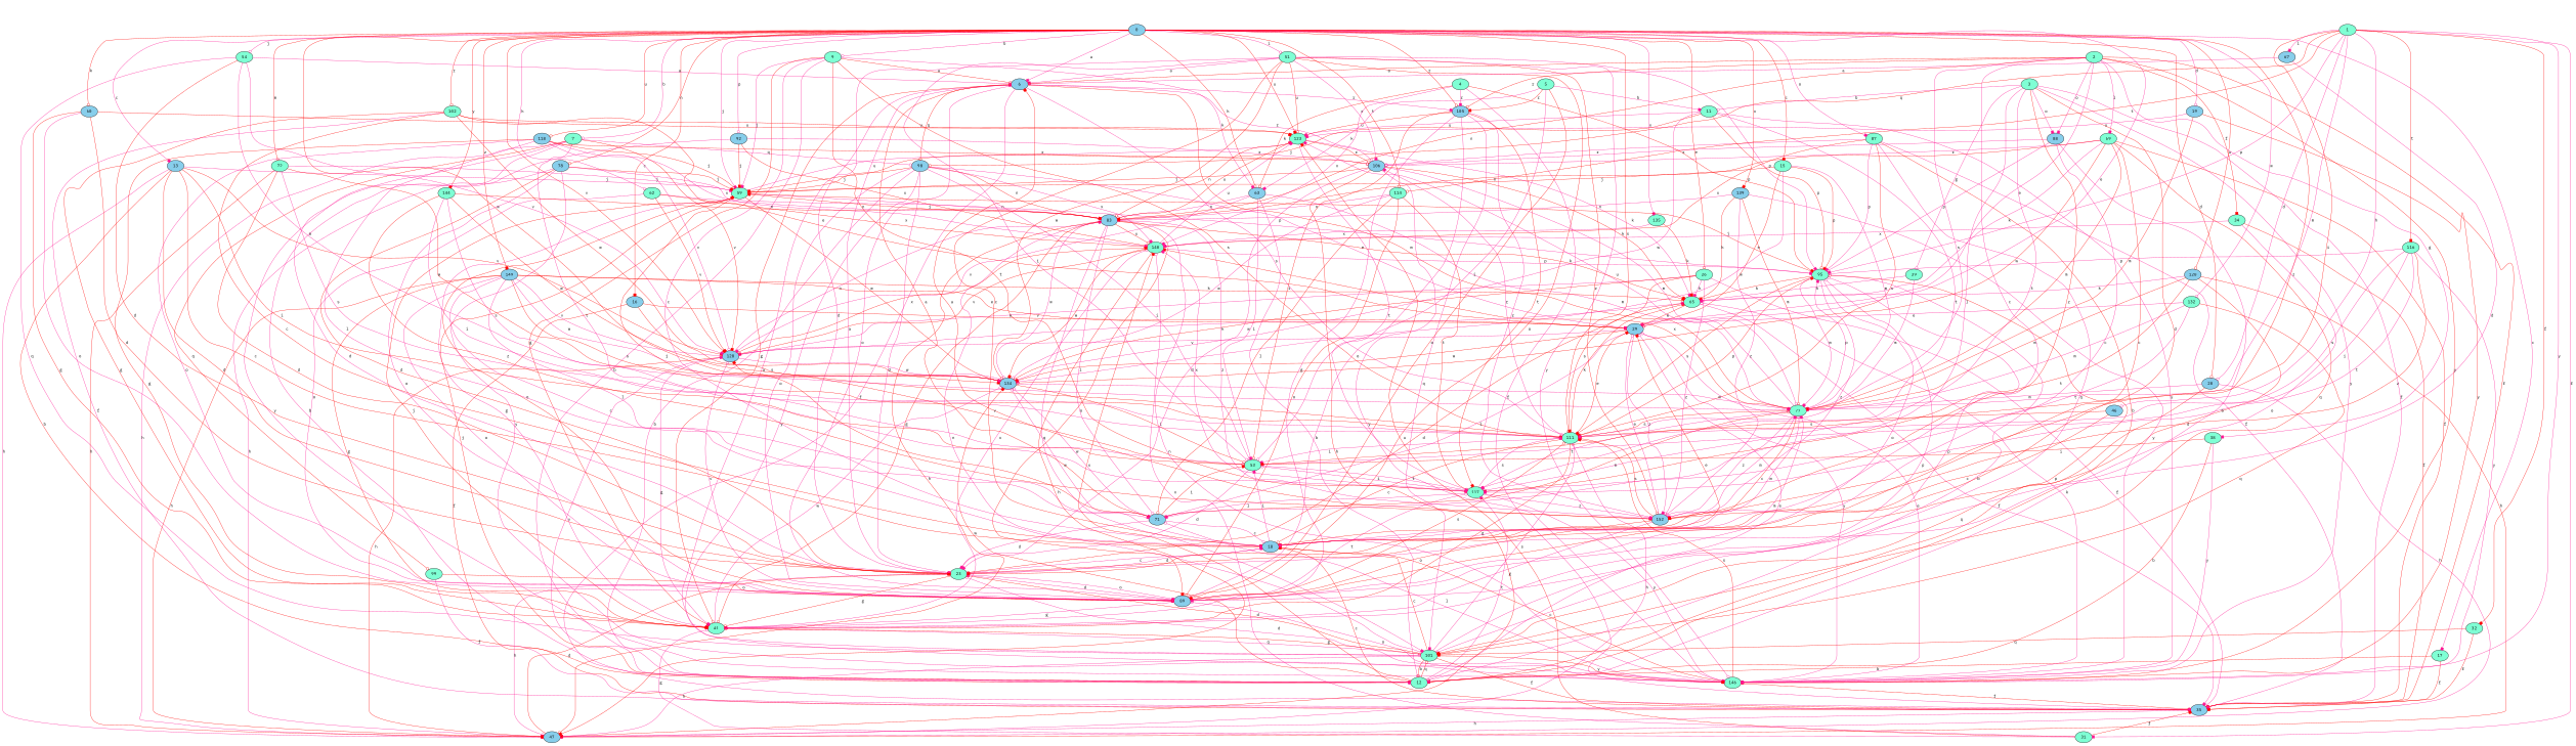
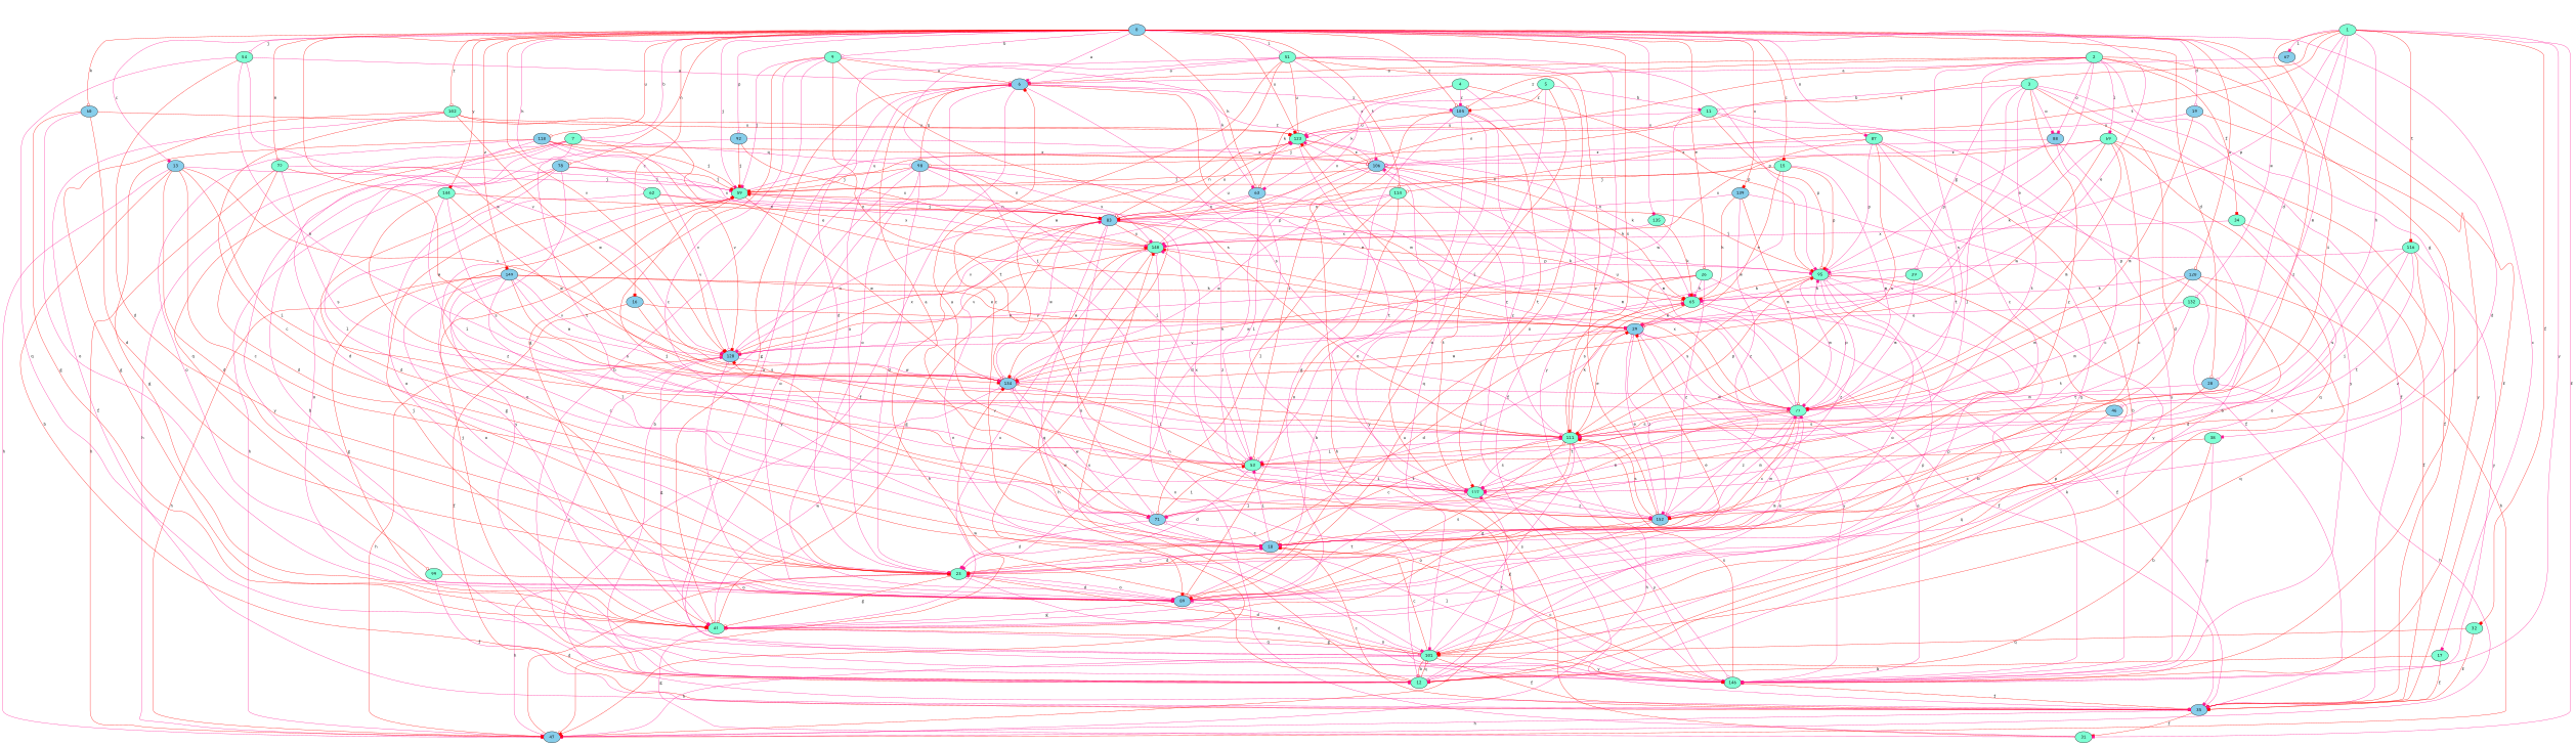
  strict digraph {
    fontname="IBM Plex Mono"
    node [fillcolor=aquamarine fontname="IBM Plex Mono" style=filled]
    edge [arrowhead=odot color=deeppink fontname="IBM Plex Mono"]
    0 [fillcolor=skyblue]
    6 [fillcolor=skyblue]
    7
    9
    13 [fillcolor=skyblue]
    15
    16 [fillcolor=skyblue]
    17
    19 [fillcolor=skyblue]
    20 [fillcolor=skyblue]
    26
    29 [fillcolor=skyblue]
    51
    54
    59
    60 [fillcolor=skyblue]
    62
    63 [fillcolor=skyblue]
    72
    78 [fillcolor=skyblue]
    87
    92 [fillcolor=skyblue]
    102
    105 [fillcolor=skyblue]
    111
    114
    118 [fillcolor=skyblue]
    120 [fillcolor=skyblue]
    123
    128 [fillcolor=skyblue]
    132
    134 [fillcolor=skyblue]
    135
    139 [fillcolor=skyblue]
    144
    149 [fillcolor=skyblue]
    152 [fillcolor=skyblue]
    77
    98 [fillcolor=skyblue]
    35 [fillcolor=skyblue]
    89 [fillcolor=skyblue]
    41
    106 [fillcolor=skyblue]
    146
    23
    117
    47 [fillcolor=skyblue]
    99
    18 [fillcolor=skyblue]
    12
    53
    95
    101
    65
    71 [fillcolor=skyblue]
    83 [fillcolor=skyblue]
    140
    1
    31
    32
    46 [fillcolor=skyblue]
    67 [fillcolor=skyblue]
    116
    2
    34
    38
    69
    88 [fillcolor=skyblue]
    3
    11
    39
    4
    5
    0 -> 6 [arrowhead=box label=a]
    0 -> 7 [label=b]
    0 -> 9 [label=b]
    0 -> 13 [arrowhead=box label=c]
    0 -> 15 [arrowhead=box color=red label=c]
    0 -> 16 [arrowhead=box color=red label=c]
    0 -> 17 [arrowhead=box label=c]
    0 -> 19 [label=d]
    0 -> 20 [color=red label=d]
    0 -> 26 [color=red label=e]
    0 -> 29 [arrowhead=box label=e]
    0 -> 51 [label=i]
    0 -> 54 [label=j]
    0 -> 59 [arrowhead=box label=j]
    0 -> 60 [color=red label=k]
    0 -> 62 [label=k]
    0 -> 63 [color=red label=k]
    0 -> 72 [color=red label=m]
    0 -> 78 [color=red label=n]
    0 -> 87 [arrowhead=box label=o]
    0 -> 92 [label=p]
    0 -> 102 [color=red label=r]
    0 -> 105 [color=red label=r]
    0 -> 111 [color=red label=s]
    0 -> 114 [color=red label=t]
    0 -> 118 [color=red label=u]
    0 -> 120 [color=red label=u]
    0 -> 123 [arrowhead=box color=red label=u]
    0 -> 128 [arrowhead=box color=red label=v]
    0 -> 132 [label=w]
    0 -> 134 [color=red label=w]
    0 -> 135 [arrowhead=box label=x]
    0 -> 139 [arrowhead=box color=red label=x]
    0 -> 144 [arrowhead=box color=red label=y]
    0 -> 149 [arrowhead=box color=red label=z]
    0 -> 152 [color=red label=z]
    6 -> 105 [arrowhead=box label=r]
    6 -> 111 [label=s]
    6 -> 77 [color=red label=m]
    6 -> 98 [color=red label=q]
    6 -> 35 [label=f]
    6 -> 89 [label=o]
    6 -> 41 [color=red label=g]
    6 -> 106 [label=r]
    7 -> 128 [arrowhead=box color=red label=v]
    7 -> 98 [label=q]
    7 -> 146 [arrowhead=box label=y]
    7 -> 23 [label=d]
    7 -> 117 [arrowhead=box label=t]
    7 -> 47 [arrowhead=box label=h]
    7 -> 99 [color=red label=q]
    9 -> 6 [color=red label=a]
    9 -> 59 [arrowhead=box label=j]
    9 -> 63 [arrowhead=box label=k]
    9 -> 111 [arrowhead=box color=red label=s]
    9 -> 41 [arrowhead=box color=red label=g]
    9 -> 117 [color=red label=t]
    9 -> 18 [label=c]
    9 -> 12 [label=b]
    13 -> 59 [label=j]
    13 -> 128 [arrowhead=box color=red label=v]
    13 -> 23 [arrowhead=box color=red label=d]
    13 -> 47 [arrowhead=box label=h]
    13 -> 18 [arrowhead=box color=red label=c]
    13 -> 12 [color=red label=b]
    13 -> 53 [color=red label=i]
    15 -> 29 [color=red label=e]
    15 -> 59 [color=red label=j]
    15 -> 134 [arrowhead=box label=w]
    15 -> 77 [arrowhead=box label=m]
    15 -> 95 [arrowhead=box color=red label=p]
    16 -> 29 [color=red label=e]
    16 -> 111 [color=red label=s]
    16 -> 35 [arrowhead=box color=red label=f]
    17 -> 35 [arrowhead=box color=red label=f]
    17 -> 12 [arrowhead=box color=red label=b]
    19 -> 123 [arrowhead=box label=u]
    19 -> 77 [color=red label=m]
    19 -> 146 [color=red label=y]
    20 -> 77 [label=m]
    20 -> 47 [label=h]
    20 -> 101 [arrowhead=box color=red label=q]
    26 -> 111 [arrowhead=box color=red label=s]
    26 -> 128 [label=v]
    26 -> 134 [color=red label=w]
    26 -> 152 [label=z]
    26 -> 35 [label=f]
    26 -> 65 [arrowhead=box label=k]
    29 -> 128 [arrowhead=box label=v]
    29 -> 134 [arrowhead=box color=red label=w]
    29 -> 152 [arrowhead=box label=z]
    29 -> 146 [label=y]
    29 -> 71 [label=l]
    51 -> 6 [arrowhead=box label=a]
    51 -> 123 [color=red label=u]
    51 -> 134 [color=red label=w]
    51 -> 152 [color=red label=z]
    51 -> 89 [color=red label=o]
    51 -> 106 [arrowhead=box label=r]
    51 -> 146 [label=y]
    51 -> 23 [label=d]
    51 -> 18 [color=red label=c]
    51 -> 53 [label=i]
    51 -> 95 [arrowhead=box label=p]
    54 -> 6 [label=a]
    54 -> 128 [arrowhead=box label=v]
    54 -> 77 [label=m]
    54 -> 23 [arrowhead=box color=red label=d]
    54 -> 101 [label=q]
    59 -> 123 [arrowhead=box label=u]
    59 -> 134 [arrowhead=box color=red label=w]
    59 -> 89 [color=red label=o]
    59 -> 41 [arrowhead=box label=g]
    59 -> 83 [label=n]
    60 -> 123 [arrowhead=box color=red label=u]
    60 -> 89 [arrowhead=box label=o]
    60 -> 41 [arrowhead=box color=red label=g]
    60 -> 23 [color=red label=d]
    62 -> 128 [arrowhead=box color=red label=v]
    62 -> 89 [arrowhead=box label=o]
    62 -> 83 [arrowhead=box label=n]
    62 -> 140 [color=red label=x]
    63 -> 128 [arrowhead=box label=v]
    63 -> 77 [arrowhead=box label=m]
    63 -> 12 [label=b]
    63 -> 53 [arrowhead=box label=i]
    63 -> 83 [label=n]
    72 -> 59 [arrowhead=box label=j]
    72 -> 111 [label=s]
    72 -> 134 [color=red label=w]
    72 -> 23 [arrowhead=box color=red label=d]
    72 -> 47 [color=red label=h]
    78 -> 59 [arrowhead=box color=red label=j]
    78 -> 89 [arrowhead=box label=o]
    78 -> 146 [arrowhead=box label=y]
    78 -> 23 [arrowhead=box color=red label=d]
    78 -> 47 [arrowhead=box label=h]
    78 -> 95 [label=p]
    87 -> 111 [arrowhead=box color=red label=s]
    87 -> 35 [label=f]
    87 -> 106 [label=r]
    87 -> 12 [arrowhead=box color=red label=b]
    87 -> 95 [arrowhead=box label=p]
    87 -> 101 [label=q]
    87 -> 140 [color=red label=x]
    92 -> 59 [arrowhead=box color=red label=j]
    92 -> 106 [label=r]
    92 -> 12 [arrowhead=box label=b]
    92 -> 140 [color=red label=x]
    102 -> 29 [arrowhead=box color=red label=e]
    102 -> 123 [arrowhead=box color=red label=u]
    102 -> 134 [arrowhead=box color=red label=w]
    102 -> 35 [arrowhead=box label=f]
    102 -> 41 [color=red label=g]
    102 -> 18 [arrowhead=box color=red label=c]
    105 -> 123 [color=red label=u]
    105 -> 152 [label=z]
    105 -> 89 [label=o]
    105 -> 41 [label=g]
    105 -> 117 [arrowhead=box color=red label=t]
    105 -> 53 [color=red label=i]
    105 -> 101 [arrowhead=box label=q]
    111 -> 29 [arrowhead=box color=red label=e]
    111 -> 41 [color=red label=g]
    111 -> 106 [arrowhead=box label=r]
    111 -> 47 [arrowhead=box label=h]
    111 -> 18 [color=red label=c]
    111 -> 53 [arrowhead=box label=i]
    111 -> 95 [arrowhead=box color=red label=p]
    111 -> 65 [arrowhead=box color=red label=k]
    114 -> 134 [label=w]
    114 -> 89 [color=red label=o]
    114 -> 117 [color=red label=t]
    114 -> 71 [color=red label=l]
    114 -> 83 [label=n]
    118 -> 59 [color=red label=j]
    118 -> 128 [label=v]
    118 -> 89 [label=o]
    118 -> 41 [arrowhead=box color=red label=g]
    118 -> 106 [color=red label=r]
    118 -> 71 [arrowhead=box label=l]
    118 -> 140 [arrowhead=box label=x]
    120 -> 77 [color=red label=m]
    120 -> 23 [color=red label=d]
    120 -> 117 [arrowhead=box color=red label=t]
    120 -> 47 [color=red label=h]
    120 -> 65 [label=k]
    123 -> 106 [color=red label=r]
    123 -> 117 [label=t]
    123 -> 65 [arrowhead=box label=k]
    123 -> 83 [color=red label=n]
    128 -> 134 [label=w]
    128 -> 41 [arrowhead=box label=g]
    128 -> 47 [color=red label=h]
    128 -> 65 [arrowhead=box label=k]
    128 -> 83 [label=n]
    128 -> 140 [arrowhead=box color=red label=x]
    132 -> 29 [label=e]
    132 -> 77 [label=m]
    132 -> 117 [label=t]
    132 -> 101 [color=red label=q]
    134 -> 77 [arrowhead=box label=m]
    134 -> 53 [color=red label=i]
    135 -> 65 [arrowhead=box color=red label=k]
    135 -> 140 [arrowhead=box label=x]
    139 -> 152 [label=z]
    139 -> 77 [color=red label=m]
    139 -> 146 [arrowhead=box label=y]
    139 -> 65 [color=red label=k]
    139 -> 83 [arrowhead=box label=n]
    144 -> 111 [label=s]
    144 -> 134 [color=red label=w]
    144 -> 152 [arrowhead=box color=red label=z]
    144 -> 53 [label=i]
    144 -> 83 [arrowhead=box color=red label=n]
    149 -> 29 [arrowhead=box color=red label=e]
    149 -> 111 [color=red label=s]
    149 -> 128 [label=v]
    149 -> 134 [arrowhead=box label=w]
    149 -> 89 [label=o]
    149 -> 41 [arrowhead=box color=red label=g]
    149 -> 47 [arrowhead=box color=red label=h]
    149 -> 18 [arrowhead=box label=c]
    149 -> 65 [color=red label=k]
    149 -> 71 [arrowhead=box label=l]
    152 -> 6 [arrowhead=box color=red label=a]
    152 -> 29 [label=e]
    152 -> 111 [arrowhead=box color=red label=s]
    152 -> 77 [arrowhead=box label=m]
    152 -> 89 [color=red label=o]
    152 -> 41 [label=g]
    77 -> 111 [arrowhead=box color=red label=s]
    77 -> 123 [arrowhead=box label=u]
    77 -> 152 [arrowhead=box label=z]
    77 -> 117 [arrowhead=box label=t]
    77 -> 18 [arrowhead=box color=red label=c]
    77 -> 95 [arrowhead=box label=p]
    77 -> 140 [arrowhead=box color=red label=x]
    98 -> 29 [arrowhead=box label=e]
    98 -> 59 [color=red label=j]
    98 -> 89 [label=o]
    98 -> 146 [arrowhead=box label=y]
    98 -> 23 [arrowhead=box label=d]
    98 -> 12 [arrowhead=box label=b]
    98 -> 53 [label=i]
    98 -> 83 [color=red label=n]
    98 -> 140 [arrowhead=box label=x]
    35 -> 47 [arrowhead=box label=h]
    35 -> 18 [color=red label=c]
    89 -> 29 [arrowhead=box color=red label=e]
    89 -> 111 [color=red label=s]
    89 -> 128 [label=v]
    89 -> 77 [arrowhead=box label=m]
    89 -> 41 [arrowhead=box label=g]
    89 -> 23 [arrowhead=box label=d]
    89 -> 117 [label=t]
    41 -> 59 [color=red label=j]
    41 -> 134 [label=w]
    41 -> 95 [label=p]
    41 -> 101 [label=q]
    41 -> 140 [label=x]
    106 -> 59 [color=red label=j]
    106 -> 77 [label=m]
    106 -> 146 [label=y]
    106 -> 23 [arrowhead=box label=d]
    106 -> 47 [arrowhead=box color=red label=h]
    106 -> 65 [arrowhead=box color=red label=k]
    146 -> 29 [label=e]
    146 -> 111 [arrowhead=box color=red label=s]
    146 -> 35 [color=red label=f]
    146 -> 89 [label=o]
    146 -> 23 [label=d]
    146 -> 18 [arrowhead=box color=red label=c]
    146 -> 65 [label=k]
    146 -> 71 [label=l]
    146 -> 83 [label=n]
    23 -> 6 [label=a]
    23 -> 89 [arrowhead=box label=o]
    23 -> 41 [color=red label=g]
    23 -> 47 [label=h]
    23 -> 18 [arrowhead=box label=c]
    117 -> 111 [arrowhead=box label=s]
    117 -> 152 [arrowhead=box label=z]
    117 -> 146 [arrowhead=box label=y]
    117 -> 53 [label=i]
    117 -> 71 [arrowhead=box label=l]
    117 -> 140 [arrowhead=box label=x]
    47 -> 23 [arrowhead=box color=red label=d]
    99 -> 35 [arrowhead=box label=f]
    99 -> 89 [color=red label=o]
    18 -> 134 [label=w]
    18 -> 77 [label=m]
    18 -> 23 [arrowhead=box label=d]
    18 -> 53 [arrowhead=box label=i]
    12 -> 29 [label=e]
    12 -> 59 [arrowhead=box color=red label=j]
    12 -> 128 [arrowhead=box label=v]
    12 -> 134 [arrowhead=box color=red label=w]
    12 -> 117 [arrowhead=box label=t]
    12 -> 95 [color=red label=p]
    12 -> 101 [color=red label=q]
    12 -> 140 [arrowhead=box color=red label=x]
    53 -> 128 [arrowhead=box color=red label=v]
    53 -> 23 [arrowhead=box label=d]
    53 -> 117 [arrowhead=box label=t]
    95 -> 59 [color=red label=j]
    95 -> 111 [arrowhead=box color=red label=s]
    95 -> 152 [label=z]
    95 -> 77 [arrowhead=box label=m]
    95 -> 89 [label=o]
    95 -> 12 [label=b]
    95 -> 65 [arrowhead=box color=red label=k]
    101 -> 6 [arrowhead=box label=a]
    101 -> 111 [label=s]
    101 -> 35 [arrowhead=box color=red label=f]
    101 -> 41 [color=red label=g]
    101 -> 146 [arrowhead=box color=red label=y]
    101 -> 23 [color=red label=d]
    101 -> 47 [label=h]
    101 -> 18 [color=red label=c]
    101 -> 12 [color=red label=b]
    101 -> 95 [label=p]
    101 -> 83 [arrowhead=box label=n]
    65 -> 29 [color=red label=e]
    65 -> 35 [arrowhead=box label=f]
    65 -> 23 [color=red label=d]
    71 -> 6 [color=red label=a]
    71 -> 59 [color=red label=j]
    71 -> 134 [label=w]
    71 -> 77 [color=red label=m]
    71 -> 23 [arrowhead=box label=d]
    71 -> 18 [label=c]
    71 -> 53 [arrowhead=box color=red label=i]
    83 -> 59 [arrowhead=box color=red label=j]
    83 -> 123 [color=red label=u]
    83 -> 134 [label=w]
    83 -> 152 [label=z]
    83 -> 89 [arrowhead=box color=red label=o]
    83 -> 41 [color=red label=g]
    83 -> 47 [color=red label=h]
    83 -> 101 [arrowhead=box label=q]
    83 -> 65 [arrowhead=box color=red label=k]
    83 -> 71 [label=l]
    83 -> 140 [color=red label=x]
    140 -> 123 [arrowhead=box label=u]
    140 -> 128 [color=red label=v]
    140 -> 134 [arrowhead=box color=red label=w]
    140 -> 47 [arrowhead=box color=red label=h]
    140 -> 95 [arrowhead=box label=p]
    1 -> 20 [label=d]
    1 -> 114 [color=red label=t]
    1 -> 77 [label=m]
    1 -> 98 [color=red label=q]
    1 -> 146 [arrowhead=box label=y]
    1 -> 53 [arrowhead=box color=red label=i]
    1 -> 95 [arrowhead=box label=p]
    1 -> 31 [arrowhead=box label=f]
    1 -> 32 [arrowhead=box color=red label=f]
    1 -> 46 [label=h]
    1 -> 67 [arrowhead=box label=l]
    1 -> 116 [arrowhead=box color=red label=t]
    31 -> 123 [arrowhead=box color=red label=u]
-   31 -> 35 [arrowhead=box color=red label=f]
+   35 -> 31 [arrowhead=box color=red label=f]
    31 -> 41 [label=g]
    31 -> 140 [label=x]
    32 -> 35 [arrowhead=box color=red label=f]
    32 -> 101 [arrowhead=box color=red label=q]
    46 -> 111 [color=red label=s]
    46 -> 18 [arrowhead=box color=red label=c]
    67 -> 6 [label=a]
    67 -> 23 [label=d]
    116 -> 111 [arrowhead=box label=s]
    116 -> 152 [arrowhead=box color=red label=z]
    116 -> 146 [label=y]
    116 -> 117 [arrowhead=box label=t]
    116 -> 53 [label=i]
    116 -> 95 [label=p]
    2 -> 6 [color=red label=a]
    2 -> 29 [label=e]
    2 -> 105 [color=red label=r]
    2 -> 111 [label=s]
    2 -> 35 [color=red label=f]
    2 -> 146 [arrowhead=box color=red label=y]
    2 -> 18 [label=c]
    2 -> 83 [arrowhead=box color=red label=n]
    2 -> 34 [arrowhead=box color=red label=f]
    2 -> 38 [arrowhead=box label=g]
    2 -> 69 [arrowhead=box label=l]
    2 -> 88 [arrowhead=box label=o]
    34 -> 35 [arrowhead=box color=red label=f]
    34 -> 89 [arrowhead=box label=o]
    34 -> 140 [arrowhead=box label=x]
    38 -> 146 [arrowhead=box label=y]
    38 -> 12 [arrowhead=box color=red label=b]
    38 -> 53 [color=red label=i]
    69 -> 134 [color=red label=w]
    69 -> 77 [arrowhead=box color=red label=m]
    69 -> 35 [arrowhead=box color=red label=f]
    69 -> 106 [label=r]
    69 -> 18 [color=red label=c]
    69 -> 101 [arrowhead=box color=red label=q]
    69 -> 65 [arrowhead=box label=k]
    69 -> 83 [color=red label=n]
    88 -> 106 [label=r]
    88 -> 18 [arrowhead=box label=c]
    88 -> 12 [arrowhead=box label=b]
    88 -> 95 [label=p]
    3 -> 152 [arrowhead=box color=red label=z]
    3 -> 35 [arrowhead=box label=f]
    3 -> 146 [label=y]
    3 -> 23 [arrowhead=box color=red label=d]
    3 -> 117 [label=t]
    3 -> 71 [label=l]
    3 -> 88 [arrowhead=box label=o]
    3 -> 11 [label=b]
    3 -> 39 [label=g]
    11 -> 59 [arrowhead=box color=red label=j]
    11 -> 123 [arrowhead=box label=u]
    11 -> 134 [label=w]
    11 -> 146 [label=y]
    11 -> 117 [arrowhead=box label=t]
    11 -> 95 [color=red label=p]
    39 -> 77 [label=m]
    39 -> 65 [label=k]
    4 -> 63 [color=red label=k]
    4 -> 105 [arrowhead=box label=r]
    4 -> 35 [arrowhead=box label=f]
    4 -> 95 [arrowhead=box color=red label=p]
    4 -> 140 [arrowhead=box label=x]
    5 -> 63 [arrowhead=box label=k]
    5 -> 105 [arrowhead=box color=red label=r]
    5 -> 89 [arrowhead=box color=red label=o]
    5 -> 53 [label=i]
    5 -> 11 [arrowhead=box label=b]
  }
